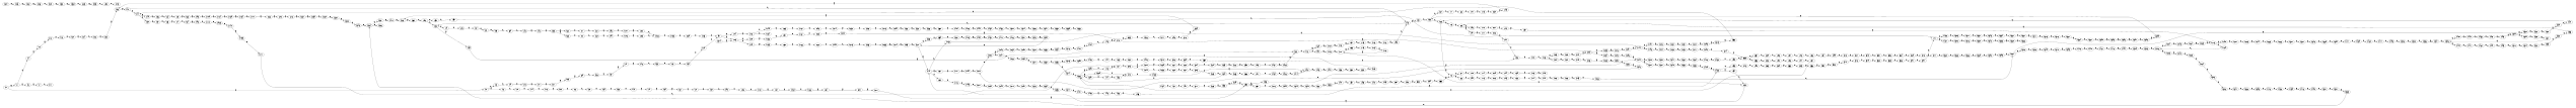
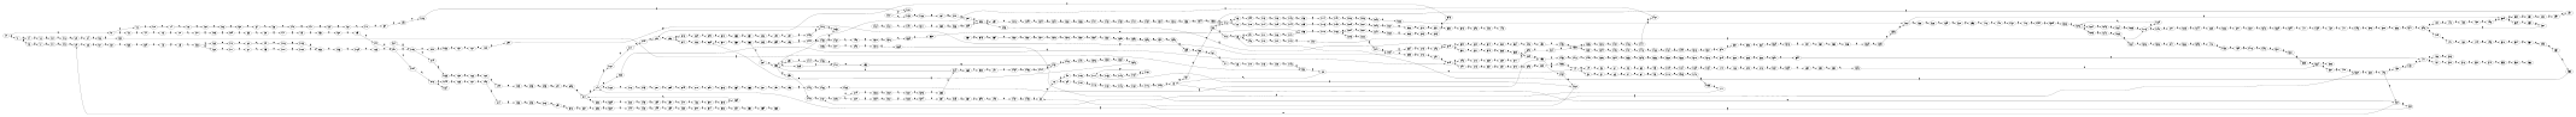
  strict digraph {
    rankdir=LR
    S0
    S1
    S2
    S3
    S4
    S5
    S6
    S7
    S8
    S9
    S10
    S11
    S12
    S13
    S14
+   S15
    S16
    S17
    S18
    S19
    S20
    S21
    S22
    S23
    S24
    S25
    S26
    S27
    S28
    S29
    S30
    S31
    S32
    S33
    S34
    S35
    S36
    S37
    S38
    S39
    S40
    S41
    S42
    S43
    S44
    S45
    S46
    S47
    S48
    S49
    S50
    S51
    S52
    S53
    S54
    S55
    S56
    S57
    S58
    S59
    S60
    S61
    S62
    S63
    S64
    S65
    S66
    S67
    S68
    S69
    S70
    S71
    S72
    S73
    S74
    S75
    S76
    S77
    S78
    S79
    S80
    S81
    S82
    S83
    S84
    S85
    S86
    S87
    S88
    S89
    S90
    S91
    S92
    S93
    S94
    S95
    S96
    S97
    S98
    S99
    S100
    S101
    S102
    S103
    S104
    S105
    S106
    S107
    S108
    S109
    S110
    S111
    S112
    S113
    S114
    S115
    S116
    S117
    S118
    S119
    S120
    S121
    S122
    S123
    S124
    n126 [label=S925]
    S126
    S127
    S128
    S129
    S130
    S131
    S132
    S133
    S134
    S149
    S135
    S136
    S137
    S138
    S139
    S140
    S141
    S142
    S143
    S144
    S145
    S146
    S147
    S148
    S150
    S151
    S152
    S153
    S154
    S155
    S156
    S157
    S158
    S159
    S160
    S161
    S162
    S163
    S164
    S165
    S166
    S167
    S168
    S169
    S170
    S171
    S172
    S173
    S174
    S175
    S176
    S177
    S178
    S179
    S180
    S181
    S182
    S183
    S184
    S185
    S186
    S187
    S188
    S189
    S190
    S191
    S192
    S193
    S194
    S195
    S196
    S197
    S198
    S199
    S200
    S201
    S202
    S203
    S204
    S205
    S206
    S207
    S208
+   S209
    S210
    S211
    S212
    S213
    S214
    S215
    S216
    S217
    S218
    S219
    S220
    S221
    S222
    S223
    S224
    S225
    S226
    S227
    S228
    S229
    S230
    S231
    S232
    S233
    S234
    S235
    S236
    S237
    S238
    S239
    S240
    S241
    S242
    S243
    S244
    S245
    S246
    S247
    S248
    S249
    S250
    S251
    S252
    S253
    S254
    S255
    S256
    S257
    S258
    S259
    S260
    S261
    S262
    S263
    S264
    S265
    S266
    S267
    S268
    S269
    S270
    S271
    S272
    S273
    S274
    S275
    S276
    S277
    S278
    S279
    S280
    S281
    S282
    S283
    S284
    S285
    S286
    S287
    S288
    S289
    S290
    S291
    S292
    S293
    S294
    S295
    S296
    S297
    S298
    S299
    S300
    S301
    S302
    S303
    S304
    S305
    S306
    S307
    S308
    S309
    S310
    S311
    S312
    S313
    S314
    S315
    S316
    S317
    S318
    S319
    S320
    S321
    S322
    S323
    S324
    S325
    S326
    S327
    S328
    S329
    S330
    S331
    S332
    S333
    S334
    S335
    S336
    S337
    S338
    S339
    S340
    S341
    S342
    S343
    S344
    S345
    S346
    S347
    S348
    S349
    S350
    S351
    S352
    S353
    S354
    S355
    S356
    S357
    S358
    S359
    S360
    S361
    S362
    S363
    S364
    S365
    S366
    S367
    S368
    S369
    S370
    S371
    S372
    S373
    S374
    S375
    S376
    S377
    S378
    S379
    S380
    S381
    S382
    S383
    S384
    S385
    S386
    S387
    S388
    S389
    S390
    S391
    S392
    S393
    S394
    S395
    S396
    S397
    S398
    S399
    S400
    S401
    S402
    S403
    S404
    S405
    S406
    S407
    S408
    S409
    S410
    S411
    S412
    S413
    S414
    S415
    S416
    S417
    S418
    S419
    S420
    S421
    S422
    S423
    S424
    S425
    S426
    S427
    S428
    S429
    S430
    S431
    S432
    S433
    S434
    S435
    S436
    S437
    S438
    S439
    S440
    S441
    S442
    S443
    S444
    S445
    S446
    S447
    S448
    S449
    S450
    S451
    S452
    S453
    S454
    S455
    S456
    S457
    S458
    S459
    S460
    S461
    S462
    S463
    S465
    S466
    S467
    S468
    S469
    S470
    S471
    S472
    S473
    S474
    S475
    S476
    S477
    S478
    S479
    S480
    S464
    S481
    S482
    S483
    S484
    S485
    S486
    S487
    S488
    S489
    S490
    S491
    S492
    S493
    S494
    S495
    S496
    S497
    S498
    S499
    S500
    S501
    S502
    S503
    S504
    S505
    S506
    S507
    S508
    S509
    S510
    S511
    S512
    S513
    S514
    S515
    S516
-   S517
    S518
    S519
    S520
    S521
    S522
    S523
    S524
    S525
    S526
    S527
    S528
    S529
    S530
    S531
    S532
    S533
    S534
    S535
    S536
    S537
    S538
    S539
    S540
    S541
    S542
    S543
    S544
    S545
    S546
    S547
    S548
    S549
    S550
    S551
    S552
    S553
    S554
    S555
    S556
    S557
    S558
    S559
    S560
    S561
    S562
    S563
    S564
    S565
    S566
    S567
    S568
    S569
    S571
    S572
    S573
    S575
    S576
    S577
    S574
    S578
    S579
    S580
    S581
    S582
    S583
    S584
    S585
    S586
    S587
    S588
    S589
    S590
    S591
    S592
    S593
    S594
    S595
    S596
    S597
    S598
    S599
    S0 -> S1 [label=A]
    S0 -> S2 [label=C]
    S1 -> S3 [label=A]
    S1 -> S4 [label=G]
    S2 -> S5 [label=G]
    S2 -> S6 [label=T]
    S3 -> S7 [label=A]
    S4 -> S8 [label=A]
    S5 -> S9 [label=G]
    S6 -> S10 [label=C]
    S7 -> S11 [label=G]
    S8 -> S12 [label=A]
    S9 -> S13 [label=T]
    S10 -> S14 [label=T]
+   S11 -> S15 [label=C]
    S12 -> S16 [label=T]
    S13 -> S17 [label=G]
    S14 -> S18 [label=C]
+   S15 -> S19 [label=T]
    S16 -> S20 [label=C]
    S17 -> S21 [label=G]
    S18 -> S22 [label=G]
    S19 -> S23 [label=T]
    S20 -> S24 [label=A]
    S21 -> S25 [label=A]
    S22 -> S26 [label=C]
    S23 -> S27 [label=G]
    S24 -> S28 [label=G]
    S25 -> S29 [label=A]
    S26 -> S30 [label=G]
    S27 -> S31 [label=T]
    S28 -> S32 [label=A]
    S29 -> S33 [label=G]
    S30 -> S34 [label=T]
    S31 -> S35 [label=T]
    S32 -> S36 [label=A]
    S33 -> S37 [label=G]
    S34 -> S38 [label=C]
    S35 -> S39 [label=C]
    S36 -> S40 [label=A]
    S37 -> S41 [label=A]
    S38 -> S42 [label=T]
    S39 -> S43 [label=C]
    S40 -> S44 [label=C]
    S40 -> S45 [label=G]
    S41 -> S46 [label=A]
    S42 -> S47 [label=A]
    S43 -> S48 [label=A]
    S44 -> S49 [label=A]
    S44 -> S50 [label=C]
    S45 -> S51 [label=A]
    S45 -> S52 [label=C]
    S46 -> S53 [label=G]
    S47 -> S54 [label=A]
    S48 -> S55 [label=G]
    S49 -> S56 [label=G]
    S50 -> S57 [label=C]
    S51 -> S58 [label=G]
    S52 -> S19 [label=T]
    S52 -> S59 [label=A]
    S53 -> S60 [label=T]
    S54 -> S61 [label=A]
    S55 -> S62 [label=A]
    S55 -> S63 [label=G]
    S56 -> S64 [label=T]
    S57 -> S65 [label=T]
    S58 -> S66 [label=C]
    S58 -> S67 [label=G]
    S59 -> S68 [label=A]
    S60 -> S69 [label=C]
    S61 -> S70 [label=G]
    S62 -> S71 [label=T]
    S63 -> S72 [label=T]
    S64 -> S73 [label=G]
    S65 -> S74 [label=A]
    S66 -> S75 [label=C]
    S66 -> S76 [label=A]
    S67 -> S77 [label=C]
    S68 -> S78 [label=C]
    S69 -> S79 [label=T]
    S70 -> S80 [label=C]
    S71 -> S81 [label=C]
    S72 -> S82 [label=C]
    S73 -> S83 [label=A]
    S74 -> S84 [label=T]
    S75 -> S85 [label=G]
    S76 -> S86 [label=G]
    S76 -> S87 [label=T]
    S77 -> S88 [label=T]
    S78 -> S89 [label=A]
    S78 -> S90 [label=C]
    S79 -> S91 [label=T]
    S80 -> S92 [label=C]
    S81 -> S93 [label=G]
    S82 -> S94 [label=G]
    S83 -> S95 [label=A]
    S84 -> S96 [label=A]
    S85 -> S97 [label=A]
    S85 -> S98 [label=G]
    S86 -> S99 [label=C]
    S87 -> S100 [label=G]
    S88 -> S101 [label=C]
    S89 -> S102 [label=G]
    S90 -> S103 [label=A]
    S91 -> S104 [label=C]
    S91 -> S105 [label=A]
    S92 -> S106 [label=T]
    S93 -> S107 [label=T]
    S94 -> S108 [label=T]
    S95 -> S109 [label=G]
    S96 -> S110 [label=T]
    S97 -> S111 [label=G]
    S98 -> S112 [label=T]
    S99 -> S113 [label=T]
    S100 -> S114 [label=G]
    S101 -> S115 [label=A]
    S102 -> S116 [label=A]
    S103 -> S117 [label=A]
    S104 -> S118 [label=G]
    S105 -> S119 [label=C]
    S105 -> S120 [label=T]
    S106 -> S121 [label=C]
    S107 -> S122 [label=A]
    S108 -> S123 [label=A]
    S109 -> S124 [label=G]
    S110 -> n126 [label=T]
    S111 -> S126 [label=G]
    S112 -> S127 [label=C]
    S113 -> S128 [label=A]
    S114 -> S129 [label=C]
    S115 -> S130 [label=G]
    S116 -> S131 [label=A]
    S117 -> S132 [label=C]
    S117 -> S133 [label=A]
    S118 -> S134 [label=T]
    S118 -> S149 [label=T]
    S119 -> S135 [label=A]
    S120 -> S136 [label=A]
-   S121 -> S137 [label=A]
+   S137 -> S121 [label=A]
    S122 -> S138 [label=G]
    S123 -> S138 [label=G]
    S124 -> S139 [label=G]
    n126 -> S140 [label=T]
    S126 -> S141 [label=T]
    S127 -> S142 [label=G]
    S128 -> S143 [label=A]
    S129 -> S144 [label=T]
    S130 -> S145 [label=A]
    S131 -> S146 [label=G]
    S132 -> S147 [label=A]
    S133 -> S148 [label=C]
    S149 -> S165 [label=G]
    S135 -> S150 [label=C]
    S136 -> S151 [label=G]
    S137 -> S152 [label=G]
    S138 -> S153 [label=T]
    S139 -> S154 [label=A]
    S140 -> S155 [label=A]
    S141 -> S156 [label=T]
    S142 -> S157 [label=A]
    S143 -> S158 [label=A]
    S144 -> S159 [label=T]
    S145 -> S36 [label=A]
    S146 -> S160 [label=A]
    S147 -> S161 [label=A]
    S147 -> S162 [label=T]
    S147 -> S163 [label=C]
    S148 -> S164 [label=C]
    S150 -> S166 [label=G]
    S151 -> S167 [label=T]
    S152 -> S168 [label=T]
    S153 -> S169 [label=C]
    S154 -> S170 [label=C]
    S155 -> S171 [label=T]
    S156 -> S172 [label=G]
    S157 -> S173 [label=G]
    S158 -> S174 [label=A]
    S159 -> S175 [label=G]
    S160 -> S176 [label=A]
    S161 -> S177 [label=G]
    S162 -> S178 [label=T]
    S163 -> S179 [label=G]
    S164 -> S180 [label=A]
    S165 -> S181 [label=C]
    S166 -> S182 [label=A]
    S167 -> S183 [label=T]
    S168 -> S184 [label=A]
    S169 -> S185 [label=T]
    S170 -> S186 [label=A]
    S171 -> S187 [label=G]
    S172 -> S188 [label=T]
    S173 -> S189 [label=C]
    S173 -> S190 [label=G]
    S174 -> S191 [label=C]
    S175 -> S192 [label=A]
    S176 -> S193 [label=A]
    S177 -> S194 [label=G]
    S178 -> S195 [label=G]
    S179 -> S196 [label=G]
    S179 -> S197 [label=T]
    S180 -> S117 [label=A]
    S181 -> S198 [label=C]
    S182 -> S199 [label=C]
    S183 -> S200 [label=G]
    S184 -> S201 [label=A]
    S185 -> S91 [label=T]
    S186 -> S202 [label=A]
    S187 -> S203 [label=T]
    S188 -> S204 [label=G]
    S188 -> S205 [label=T]
    S189 -> S206 [label=G]
    S190 -> S207 [label=G]
    S191 -> S208 [label=C]
+   S192 -> S209 [label=C]
    S193 -> S45 [label=G]
    S194 -> S210 [label=T]
    S195 -> S211 [label=T]
    S196 -> S212 [label=T]
    S197 -> S213 [label=A]
    S198 -> S214 [label=G]
    S199 -> S215 [label=C]
    S200 -> S216 [label=A]
    S201 -> S217 [label=A]
    S202 -> S218 [label=G]
    S203 -> S219 [label=T]
    S203 -> S220 [label=G]
    S204 -> S221 [label=T]
    S205 -> S222 [label=G]
    S206 -> S223 [label=G]
    S206 -> S224 [label=T]
    S207 -> S225 [label=C]
    S208 -> S226 [label=G]
+   S209 -> S227 [label=T]
    S210 -> S228 [label=T]
    S211 -> S229 [label=A]
    S212 -> S230 [label=C]
    S213 -> S231 [label=G]
    S214 -> S232 [label=A]
    S215 -> S233 [label=C]
    S216 -> S234 [label=A]
    S216 -> S235 [label=G]
    S217 -> S236 [label=A]
    S218 -> S237 [label=A]
    S219 -> S238 [label=C]
    S220 -> S239 [label=A]
    S221 -> S240 [label=T]
    S222 -> S241 [label=A]
    S223 -> S242 [label=A]
    S224 -> S243 [label=C]
    S225 -> S244 [label=A]
    S226 -> S245 [label=C]
    S227 -> S246 [label=C]
    S228 -> S247 [label=C]
    S228 -> S248 [label=A]
    S229 -> S249 [label=C]
    S230 -> S250 [label=C]
    S231 -> S251 [label=A]
    S232 -> S252 [label=C]
    S233 -> S253 [label=C]
    S234 -> S254 [label=A]
    S234 -> S255 [label=C]
-   S235 -> S256 [label=G]
+   S256 -> S235 [label=G]
    S236 -> S257 [label=A]
    S236 -> S258 [label=G]
    S237 -> S259 [label=A]
    S238 -> S260 [label=G]
    S239 -> S261 [label=C]
    S240 -> S262 [label=C]
    S241 -> S234 [label=A]
    S242 -> S263 [label=C]
    S243 -> S264 [label=G]
    S244 -> S265 [label=C]
    S245 -> S266 [label=T]
    S246 -> S267 [label=G]
    S247 -> S268 [label=T]
    S248 -> S269 [label=T]
    S249 -> S270 [label=A]
    S250 -> S271 [label=C]
    S251 -> S272 [label=G]
    S252 -> S273 [label=G]
    S253 -> S274 [label=A]
    S254 -> S275 [label=A]
    S255 -> S276 [label=A]
    S256 -> S277 [label=G]
    S257 -> S278 [label=C]
    S258 -> S279 [label=A]
    S259 -> S280 [label=G]
    S260 -> S281 [label=G]
    S261 -> S282 [label=A]
    S262 -> S283 [label=A]
    S263 -> S284 [label=C]
    S264 -> S285 [label=A]
    S265 -> S286 [label=T]
    S266 -> S287 [label=C]
    S267 -> S288 [label=A]
    S268 -> S289 [label=G]
    S269 -> S290 [label=T]
    S270 -> S291 [label=C]
    S271 -> S292 [label=G]
    S272 -> S293 [label=A]
    S273 -> S294 [label=T]
    S274 -> S295 [label=A]
    S275 -> S296 [label=G]
    S276 -> S297 [label=C]
    S277 -> S298 [label=T]
    S278 -> S299 [label=T]
    S279 -> S300 [label=T]
    S279 -> S301 [label=A]
    S280 -> S302 [label=C]
    S281 -> S303 [label=T]
    S282 -> S304 [label=C]
    S283 -> S305 [label=A]
    S284 -> S306 [label=T]
    S285 -> S173 [label=G]
    S286 -> S307 [label=G]
    S287 -> S308 [label=C]
    S287 -> S309 [label=G]
    S288 -> S310 [label=T]
    S289 -> S311 [label=G]
    S290 -> S312 [label=G]
    S291 -> S313 [label=C]
    S292 -> S314 [label=T]
    S293 -> S315 [label=A]
    S294 -> S316 [label=A]
    S295 -> S317 [label=C]
    S296 -> S279 [label=A]
    S297 -> S179 [label=G]
    S298 -> S318 [label=G]
    S299 -> S319 [label=T]
    S300 -> S320 [label=C]
    S301 -> S321 [label=C]
    S302 -> S322 [label=G]
    S303 -> S323 [label=T]
    S304 -> S324 [label=T]
    S305 -> S325 [label=G]
    S306 -> S326 [label=T]
    S307 -> S327 [label=T]
    S308 -> S328 [label=C]
    S309 -> S329 [label=G]
    S309 -> S330 [label=A]
    S310 -> S331 [label=G]
    S311 -> S332 [label=T]
    S312 -> S333 [label=G]
    S313 -> S334 [label=A]
    S314 -> S335 [label=C]
    S315 -> S336 [label=A]
    S316 -> S337 [label=A]
    S317 -> S147 [label=A]
    S317 -> S338 [label=C]
    S318 -> S339 [label=A]
    S319 -> S340 [label=A]
    S320 -> S341 [label=C]
    S321 -> S342 [label=C]
    S322 -> S343 [label=G]
    S323 -> S344 [label=T]
    S324 -> S345 [label=G]
    S325 -> S346 [label=G]
    S326 -> S347 [label=G]
    S327 -> S348 [label=G]
    S328 -> S349 [label=G]
    S329 -> S350 [label=T]
    S330 -> S351 [label=A]
    S331 -> S352 [label=G]
    S332 -> S353 [label=T]
    S333 -> S354 [label=A]
    S334 -> S355 [label=T]
    S335 -> S356 [label=G]
    S335 -> S357 [label=C]
    S336 -> S44 [label=C]
    S337 -> S358 [label=C]
    S338 -> S359 [label=T]
    S339 -> S360 [label=A]
    S340 -> S361 [label=A]
    S341 -> S362 [label=C]
    S342 -> S363 [label=A]
    S343 -> S364 [label=T]
    S344 -> S365 [label=C]
    S344 -> S366 [label=T]
    S345 -> S367 [label=A]
    S346 -> S210 [label=T]
    S347 -> S368 [label=C]
    S348 -> S369 [label=G]
    S349 -> S370 [label=C]
    S350 -> S371 [label=A]
    S351 -> S372 [label=G]
    S352 -> S373 [label=T]
    S353 -> S374 [label=T]
    S353 -> S375 [label=G]
    S354 -> S376 [label=G]
    S355 -> S377 [label=T]
    S356 -> S378 [label=G]
    S357 -> S379 [label=G]
    S358 -> S380 [label=A]
    S359 -> S381 [label=C]
    S360 -> S382 [label=A]
    S361 -> S383 [label=A]
    S362 -> S384 [label=C]
    S363 -> S385 [label=C]
    S364 -> S386 [label=T]
    S364 -> S387 [label=G]
    S365 -> S388 [label=T]
    S366 -> S389 [label=C]
    S366 -> S390 [label=A]
    S366 -> S391 [label=T]
    S367 -> S392 [label=A]
    S368 -> S393 [label=G]
    S369 -> S394 [label=C]
    S370 -> S395 [label=A]
    S371 -> S396 [label=G]
    S372 -> S397 [label=A]
    S373 -> S398 [label=A]
    S374 -> S366 [label=T]
    S375 -> S399 [label=A]
    S376 -> S400 [label=T]
    S377 -> S401 [label=C]
    S378 -> S402 [label=G]
    S379 -> S403 [label=C]
    S380 -> S404 [label=G]
    S381 -> S405 [label=T]
    S382 -> S406 [label=G]
    S383 -> S407 [label=C]
    S384 -> S408 [label=C]
    S385 -> S409 [label=C]
    S387 -> S410 [label=A]
    S388 -> S411 [label=T]
    S389 -> S412 [label=T]
    S390 -> S413 [label=T]
    S391 -> S414 [label=T]
    S392 -> S415 [label=G]
    S393 -> S416 [label=G]
    S394 -> S417 [label=C]
    S395 -> S418 [label=T]
    S396 -> S419 [label=G]
    S396 -> S420 [label=C]
    S397 -> S421 [label=G]
    S398 -> S422 [label=C]
    S399 -> S423 [label=T]
    S400 -> S424 [label=T]
    S401 -> S425 [label=C]
    S402 -> S426 [label=T]
    S403 -> S427 [label=C]
    S404 -> S428 [label=C]
    S405 -> S429 [label=A]
    S406 -> S52 [label=C]
    S406 -> S430 [label=T]
    S407 -> S431 [label=T]
    S408 -> S432 [label=G]
    S409 -> S433 [label=A]
    S410 -> S360 [label=A]
    S411 -> S434 [label=C]
    S412 -> S435 [label=C]
    S413 -> S187 [label=G]
    S414 -> S436 [label=C]
    S415 -> S437 [label=C]
    S416 -> S438 [label=C]
    S417 -> S439 [label=C]
    S418 -> S440 [label=C]
    S419 -> S441 [label=C]
    S420 -> S442 [label=G]
    S421 -> S66 [label=C]
    S422 -> S443 [label=T]
    S423 -> S444 [label=A]
    S424 -> S445 [label=G]
    S425 -> S446 [label=A]
    S426 -> S447 [label=T]
    S427 -> S448 [label=G]
    S428 -> S449 [label=A]
    S429 -> S450 [label=A]
    S430 -> S451 [label=C]
    S431 -> S452 [label=G]
    S432 -> S453 [label=T]
    S433 -> S454 [label=A]
    S433 -> S455 [label=C]
    S434 -> S456 [label=T]
    S435 -> S457 [label=A]
    S436 -> S412 [label=T]
    S437 -> S458 [label=A]
    S438 -> S459 [label=T]
    S439 -> S460 [label=T]
    S440 -> S461 [label=C]
    S441 -> S462 [label=C]
    S442 -> S463 [label=C]
    S444 -> S465 [label=A]
    S445 -> S216 [label=A]
    S446 -> S466 [label=C]
    S447 -> S467 [label=T]
    S448 -> S468 [label=G]
    S449 -> S469 [label=T]
    S450 -> S470 [label=C]
    S451 -> S471 [label=C]
    S452 -> S472 [label=G]
    S453 -> S335 [label=C]
    S454 -> S132 [label=C]
    S455 -> S473 [label=T]
    S456 -> S474 [label=C]
    S457 -> S475 [label=C]
    S458 -> S68 [label=A]
    S459 -> S476 [label=A]
    S460 -> S477 [label=G]
    S461 -> S478 [label=G]
    S462 -> S479 [label=T]
    S463 -> S480 [label=T]
    S465 -> S482 [label=G]
    S466 -> S483 [label=C]
    S467 -> S366 [label=T]
    S468 -> S484 [label=C]
    S469 -> S485 [label=T]
    S470 -> S486 [label=C]
    S471 -> S487 [label=A]
    S471 -> S488 [label=T]
    S472 -> S489 [label=G]
    S473 -> S490 [label=T]
    S474 -> S457 [label=A]
    S475 -> S491 [label=G]
    S476 -> S492 [label=G]
    S477 -> S493 [label=C]
    S478 -> S494 [label=A]
    S479 -> S495 [label=A]
    S480 -> S496 [label=C]
    S464 -> S481 [label=G]
    S481 -> S497 [label=G]
    S482 -> S498 [label=G]
    S483 -> S433 [label=A]
    S484 -> S499 [label=A]
    S485 -> S500 [label=T]
    S486 -> S501 [label=C]
    S487 -> S502 [label=T]
    S488 -> S503 [label=G]
    S489 -> S504 [label=A]
    S490 -> S505 [label=G]
    S491 -> S506 [label=T]
    S492 -> S507 [label=C]
    S493 -> S508 [label=G]
    S494 -> S509 [label=G]
    S495 -> S510 [label=C]
    S496 -> S309 [label=G]
    S497 -> S511 [label=T]
    S498 -> S512 [label=A]
    S499 -> S513 [label=C]
    S500 -> S514 [label=G]
    S501 -> S515 [label=A]
    S502 -> S516 [label=C]
-   S503 -> S517 [label=T]
    S504 -> S518 [label=G]
    S505 -> S519 [label=A]
    S506 -> S520 [label=T]
    S507 -> S521 [label=G]
    S508 -> S522 [label=G]
    S509 -> S523 [label=C]
    S510 -> S524 [label=G]
    S511 -> S525 [label=A]
    S512 -> S526 [label=G]
    S513 -> S527 [label=G]
    S514 -> S528 [label=T]
    S515 -> S529 [label=A]
    S516 -> S530 [label=G]
-   S517 -> S531 [label=G]
    S518 -> S532 [label=A]
    S519 -> S533 [label=A]
    S520 -> S534 [label=C]
    S521 -> S535 [label=G]
    S522 -> S536 [label=T]
    S523 -> S206 [label=G]
    S524 -> S537 [label=A]
    S525 -> S538 [label=A]
    S526 -> S539 [label=G]
    S527 -> S540 [label=G]
    S528 -> S541 [label=C]
    S529 -> S317 [label=C]
    S530 -> S542 [label=T]
    S531 -> S543 [label=A]
    S532 -> S544 [label=G]
    S533 -> S545 [label=T]
    S534 -> S546 [label=T]
    S535 -> S364 [label=T]
    S536 -> S547 [label=A]
    S537 -> S548 [label=G]
    S538 -> S549 [label=A]
    S539 -> S550 [label=T]
    S540 -> S551 [label=C]
    S541 -> S552 [label=G]
    S542 -> S553 [label=T]
    S543 -> S554 [label=G]
    S544 -> S555 [label=C]
    S545 -> S556 [label=A]
    S546 -> S289 [label=G]
    S547 -> S396 [label=G]
    S548 -> S557 [label=C]
    S549 -> S236 [label=A]
    S550 -> S156 [label=T]
    S551 -> S558 [label=C]
    S552 -> S559 [label=T]
    S553 -> S560 [label=A]
    S554 -> S561 [label=T]
    S555 -> S76 [label=A]
    S556 -> S562 [label=A]
    S557 -> S563 [label=C]
    S558 -> S564 [label=G]
    S559 -> S565 [label=C]
    S560 -> S566 [label=G]
    S561 -> S567 [label=G]
    S562 -> S568 [label=A]
    S563 -> S85 [label=G]
    S564 -> S569 [label=C]
    S567 -> S571 [label=A]
    S568 -> S572 [label=T]
    S569 -> S573 [label=C]
    S571 -> S575 [label=G]
    S572 -> S576 [label=T]
    S573 -> S577 [label=A]
    S575 -> S578 [label=G]
    S576 -> S579 [label=T]
    S577 -> S580 [label=C]
    S574 -> S105 [label=A]
    S578 -> S581 [label=C]
    S579 -> S582 [label=A]
    S580 -> S583 [label=C]
    S581 -> S584 [label=G]
    S582 -> S585 [label=A]
    S583 -> S586 [label=C]
    S584 -> S587 [label=T]
    S585 -> S588 [label=G]
    S586 -> S589 [label=G]
    S587 -> S590 [label=C]
    S588 -> S591 [label=T]
    S589 -> S592 [label=C]
    S590 -> S593 [label=A]
    S591 -> S594 [label=C]
    S592 -> S595 [label=T]
    S593 -> S596 [label=A]
    S594 -> S471 [label=C]
    S595 -> S287 [label=C]
    S596 -> S597 [label=A]
    S597 -> S598 [label=G]
    S598 -> S599 [label=A]
    S599 -> S58 [label=G]
  }
